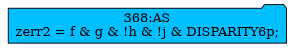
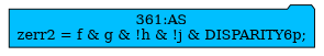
  strict digraph {
    rankdir=LR
-   n1 [ast="<pyverilog.vparser.ast.Assign object at 0x7f14ceee0d10>" def_var="['zerr2']" fillcolor=deepskyblue label="368:AS\nzerr2 = f & g & !h & !j & DISPARITY6p;" statements="[]" style=filled typ=Assign use_var="['f', 'g', 'h', 'j', 'DISPARITY6p']" shape=folder]
+   n1 [ast="<pyverilog.vparser.ast.Assign object at 0x7f14ceee0d10>" def_var="['zerr2']" fillcolor=deepskyblue label="361:AS\nzerr2 = f & g & !h & !j & DISPARITY6p;" statements="[]" style=filled typ=Assign use_var="['f', 'g', 'h', 'j', 'DISPARITY6p']" shape=folder]
  }
